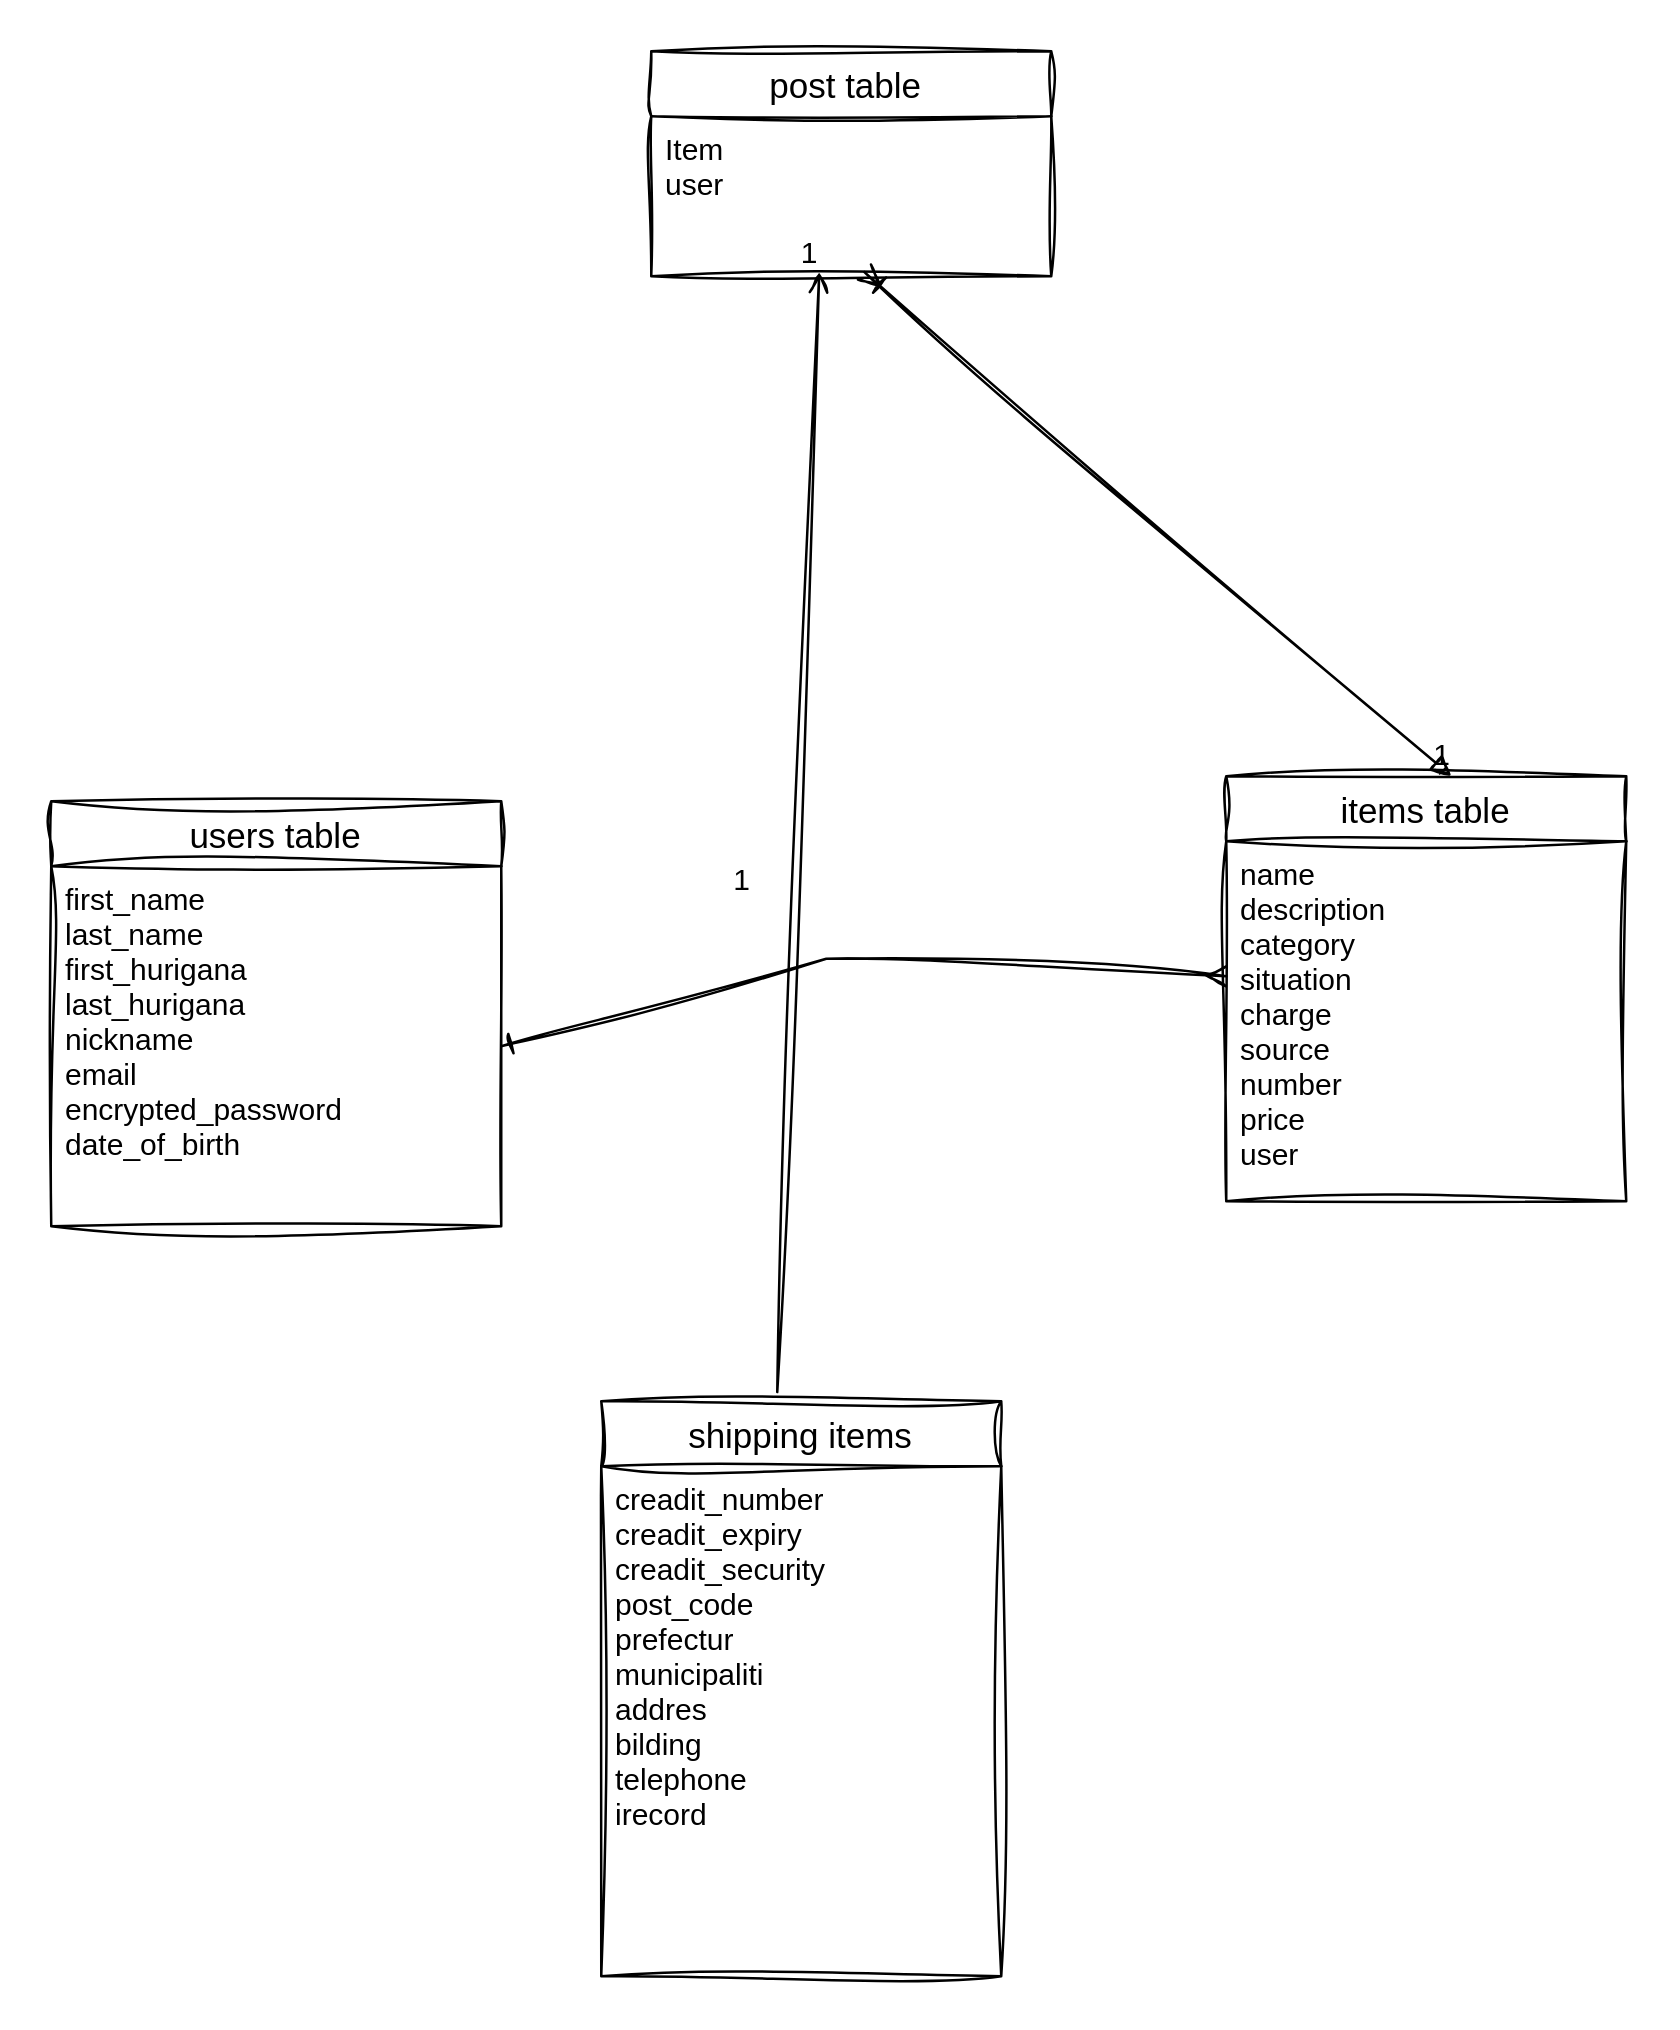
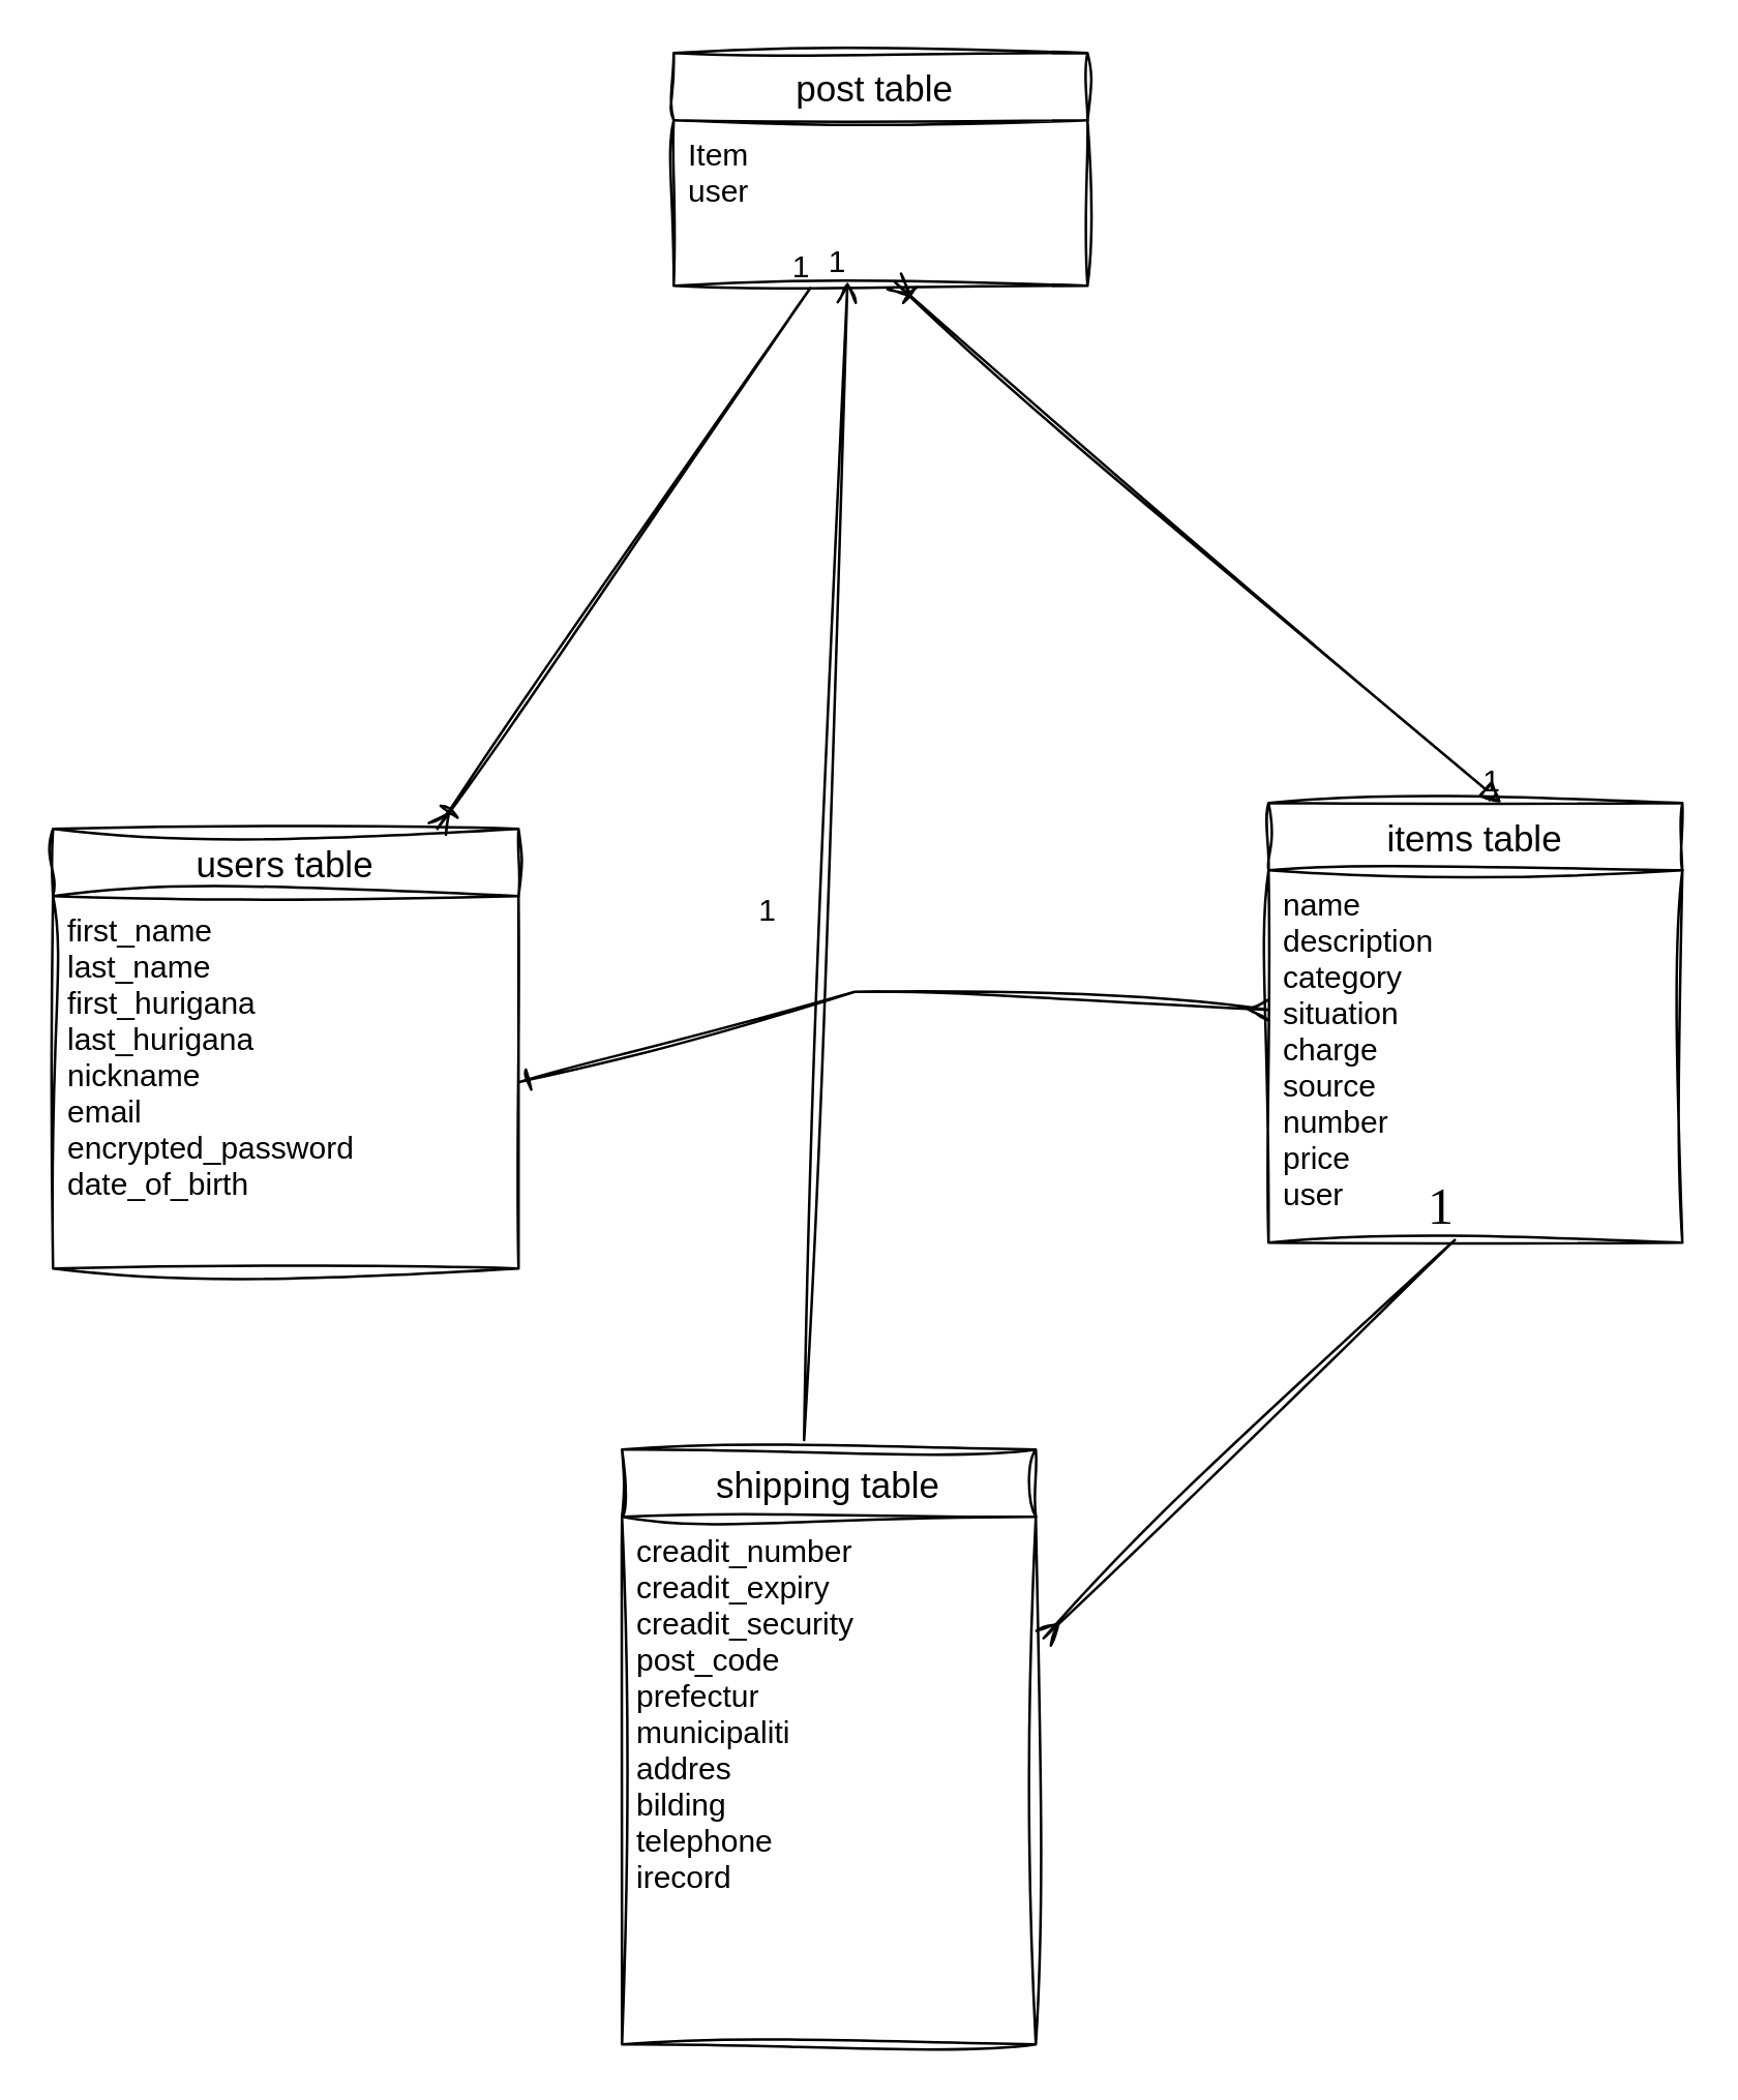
  <mxCell id="0" />
  <mxCell id="1" parent="0" />
  <mxCell id="2" value="users table" style="swimlane;fontStyle=0;childLayout=stackLayout;horizontal=1;startSize=26;horizontalStack=0;resizeParent=1;resizeParentMax=0;resizeLast=0;collapsible=1;marginBottom=0;align=center;fontSize=14;sketch=1;curveFitting=1;jiggle=2;" parent="1" vertex="1"><mxGeometry x="20" y="320" width="180" height="170" as="geometry" /></mxCell>
  <mxCell id="3" value="first_name&#10;last_name&#10;first_hurigana&#10;last_hurigana&#10;nickname&#10;email&#10;encrypted_password&#10;date_of_birth" style="text;strokeColor=none;fillColor=none;spacingLeft=4;spacingRight=4;overflow=hidden;rotatable=0;points=[[0,0.5],[1,0.5]];portConstraint=eastwest;fontSize=12;sketch=1;curveFitting=1;jiggle=2;" parent="2" vertex="1"><mxGeometry y="26" width="180" height="144" as="geometry" /></mxCell>
  <mxCell id="4" value="items table" style="swimlane;fontStyle=0;childLayout=stackLayout;horizontal=1;startSize=26;horizontalStack=0;resizeParent=1;resizeParentMax=0;resizeLast=0;collapsible=1;marginBottom=0;align=center;fontSize=14;sketch=1;curveFitting=1;jiggle=2;" vertex="1" parent="1"><mxGeometry x="490" y="310" width="160" height="170" as="geometry" /></mxCell>
  <mxCell id="5" value="name&#10;description&#10;category&#10;situation&#10;charge&#10;source&#10;number&#10;price&#10;user" style="text;strokeColor=none;fillColor=none;spacingLeft=4;spacingRight=4;overflow=hidden;rotatable=0;points=[[0,0.5],[1,0.5]];portConstraint=eastwest;fontSize=12;sketch=1;curveFitting=1;jiggle=2;" vertex="1" parent="4"><mxGeometry y="26" width="160" height="144" as="geometry" /></mxCell>
- <mxCell id="6" value="shipping items" style="swimlane;fontStyle=0;childLayout=stackLayout;horizontal=1;startSize=26;horizontalStack=0;resizeParent=1;resizeParentMax=0;resizeLast=0;collapsible=1;marginBottom=0;align=center;fontSize=14;sketch=1;curveFitting=1;jiggle=2;" vertex="1" parent="1"><mxGeometry x="240" y="560" width="160" height="230" as="geometry" /></mxCell>
+ <mxCell id="6" value="shipping table" style="swimlane;fontStyle=0;childLayout=stackLayout;horizontal=1;startSize=26;horizontalStack=0;resizeParent=1;resizeParentMax=0;resizeLast=0;collapsible=1;marginBottom=0;align=center;fontSize=14;sketch=1;curveFitting=1;jiggle=2;" vertex="1" parent="1"><mxGeometry x="240" y="560" width="160" height="230" as="geometry" /></mxCell>
  <mxCell id="7" value="creadit_number&#10;creadit_expiry&#10;creadit_security&#10;post_code&#10;prefectur&#10;municipaliti&#10;addres&#10;bilding&#10;telephone&#10;irecord" style="text;strokeColor=none;fillColor=none;spacingLeft=4;spacingRight=4;overflow=hidden;rotatable=0;points=[[0,0.5],[1,0.5]];portConstraint=eastwest;fontSize=12;sketch=1;curveFitting=1;jiggle=2;" vertex="1" parent="6"><mxGeometry y="26" width="160" height="204" as="geometry" /></mxCell>
  <mxCell id="8" value="post table " style="swimlane;fontStyle=0;childLayout=stackLayout;horizontal=1;startSize=26;horizontalStack=0;resizeParent=1;resizeParentMax=0;resizeLast=0;collapsible=1;marginBottom=0;align=center;fontSize=14;sketch=1;curveFitting=1;jiggle=2;" vertex="1" parent="1"><mxGeometry x="260" y="20" width="160" height="90" as="geometry" /></mxCell>
  <mxCell id="9" value="Item &#10;user" style="text;strokeColor=none;fillColor=none;spacingLeft=4;spacingRight=4;overflow=hidden;rotatable=0;points=[[0,0.5],[1,0.5]];portConstraint=eastwest;fontSize=12;sketch=1;curveFitting=1;jiggle=2;" vertex="1" parent="8"><mxGeometry y="26" width="160" height="64" as="geometry" /></mxCell>
+ <mxCell id="10" value="" style="endArrow=none;html=1;rounded=0;entryX=0.33;entryY=1.014;entryDx=0;entryDy=0;entryPerimeter=0;sketch=1;curveFitting=1;jiggle=2;startArrow=ERoneToMany;startFill=0;" edge="1" parent="1" source="2" target="9"><mxGeometry relative="1" as="geometry"><mxPoint x="420" y="350" as="sourcePoint" /><mxPoint x="580" y="350" as="targetPoint" /></mxGeometry></mxCell>
+ <mxCell id="11" value="1" style="resizable=0;html=1;align=right;verticalAlign=bottom;sketch=1;curveFitting=1;jiggle=2;" connectable="0" vertex="1" parent="10"><mxGeometry x="1" relative="1" as="geometry" /></mxCell>
  <mxCell id="12" value="" style="endArrow=block;html=1;rounded=0;exitX=0.533;exitY=0.974;exitDx=0;exitDy=0;exitPerimeter=0;entryX=0.563;entryY=0;entryDx=0;entryDy=0;entryPerimeter=0;sketch=1;curveFitting=1;jiggle=2;startArrow=ERoneToMany;startFill=0;" edge="1" parent="1" source="9" target="4"><mxGeometry relative="1" as="geometry"><mxPoint x="420" y="350" as="sourcePoint" /><mxPoint x="560" y="290" as="targetPoint" /><Array as="points" /></mxGeometry></mxCell>
  <mxCell id="13" value="1" style="resizable=0;html=1;align=right;verticalAlign=bottom;sketch=1;curveFitting=1;jiggle=2;" connectable="0" vertex="1" parent="12"><mxGeometry x="1" relative="1" as="geometry" /></mxCell>
  <mxCell id="14" value="" style="endArrow=open;html=1;rounded=0;exitX=0.44;exitY=-0.016;exitDx=0;exitDy=0;exitPerimeter=0;entryX=0.42;entryY=0.974;entryDx=0;entryDy=0;entryPerimeter=0;sketch=1;curveFitting=1;jiggle=2;" edge="1" parent="1" source="6" target="9"><mxGeometry relative="1" as="geometry"><mxPoint x="420" y="350" as="sourcePoint" /><mxPoint x="580" y="350" as="targetPoint" /></mxGeometry></mxCell>
  <mxCell id="15" value="1" style="resizable=0;html=1;align=right;verticalAlign=bottom;sketch=1;curveFitting=1;jiggle=2;" connectable="0" vertex="1" parent="14"><mxGeometry x="1" relative="1" as="geometry" /></mxCell>
  <mxCell id="16" value="" style="endArrow=ERmany;html=1;rounded=0;exitX=1;exitY=0.5;exitDx=0;exitDy=0;startArrow=ERone;startFill=0;endFill=0;sketch=1;curveFitting=1;jiggle=2;" edge="1" parent="1" source="3"><mxGeometry relative="1" as="geometry"><mxPoint x="420" y="350" as="sourcePoint" /><mxPoint x="490" y="390" as="targetPoint" /><Array as="points"><mxPoint x="330" y="383" /></Array></mxGeometry></mxCell>
  <mxCell id="17" value="1" style="resizable=0;html=1;align=right;verticalAlign=bottom;sketch=1;curveFitting=1;jiggle=2;" connectable="0" vertex="1" parent="16"><mxGeometry x="1" relative="1" as="geometry"><mxPoint x="-190" y="-30" as="offset" /></mxGeometry></mxCell>
+ <mxCell id="18" value="" style="endArrow=none;html=1;rounded=0;sketch=1;hachureGap=4;jiggle=2;curveFitting=1;fontFamily=Architects Daughter;fontSource=https%3A%2F%2Ffonts.googleapis.com%2Fcss%3Ffamily%3DArchitects%2BDaughter;fontSize=16;entryX=0.45;entryY=0.993;entryDx=0;entryDy=0;entryPerimeter=0;exitX=1.019;exitY=0.23;exitDx=0;exitDy=0;exitPerimeter=0;endFill=0;startArrow=ERmany;startFill=0;" edge="1" parent="1" source="7" target="5"><mxGeometry relative="1" as="geometry"><mxPoint x="440" y="580" as="sourcePoint" /><mxPoint x="600" y="580" as="targetPoint" /></mxGeometry></mxCell>
+ <mxCell id="19" value="1" style="resizable=0;html=1;align=right;verticalAlign=bottom;sketch=1;hachureGap=4;jiggle=2;curveFitting=1;fontFamily=Architects Daughter;fontSource=https%3A%2F%2Ffonts.googleapis.com%2Fcss%3Ffamily%3DArchitects%2BDaughter;fontSize=20;" connectable="0" vertex="1" parent="18"><mxGeometry x="1" relative="1" as="geometry" /></mxCell>
